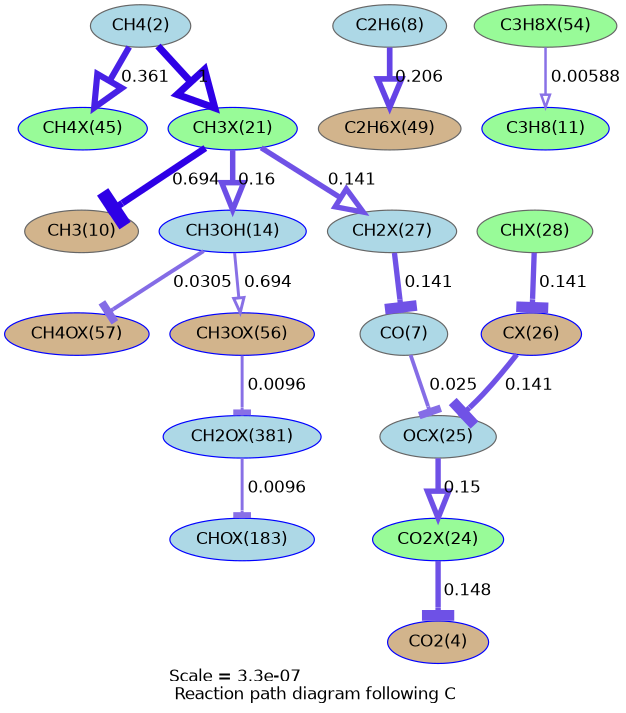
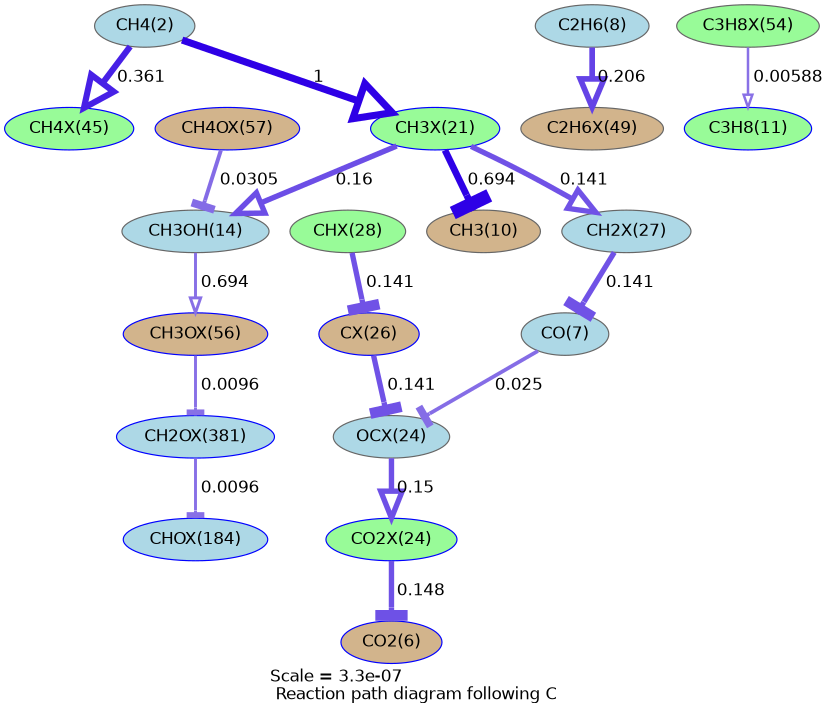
  digraph {
    fontname=Helvetica
    label="Scale = 3.3e-07\l Reaction path diagram following C"
    node [color=gray40 fillcolor=lightblue fontname=Helvetica style=filled]
    edge [arrowhead=tee arrowsize=2.26 color="0.7, 0.641, 0.9" fontname=Helvetica penwidth=4.52]
    n1 [label="CH4(2)"]
    n2 [color=blue fillcolor=palegreen label="CH4X(45)"]
    n3 [color=blue fillcolor=palegreen label="CH3X(21)"]
    n4 [fillcolor=tan label="CH3(10)"]
-   n5 [color=blue label="CH3OH(14)"]
+   n5 [label="CH3OH(14)"]
    n6 [label="CH2X(27)"]
    n7 [color=blue fillcolor=tan label="CH4OX(57)"]
    n8 [color=blue fillcolor=tan label="CH3OX(56)"]
    n9 [label="CO(7)"]
    n10 [label="C2H6(8)"]
    n11 [fillcolor=tan label="C2H6X(49)"]
    n12 [color=blue label="CH2OX(381)"]
    n13 [fillcolor=palegreen label="CHX(28)"]
    n14 [color=blue fillcolor=tan label="CX(26)"]
-   n15 [color=blue label="CHOX(183)"]
-   n16 [label="OCX(25)"]
+   n15 [color=blue label="CHOX(184)"]
+   n16 [label="OCX(24)"]
    n17 [color=blue fillcolor=palegreen label="CO2X(24)"]
-   n18 [color=blue fillcolor=tan label="CO2(4)"]
+   n18 [color=blue fillcolor=tan label="CO2(6)"]
    n19 [fillcolor=palegreen label="C3H8X(54)"]
    n20 [color=blue fillcolor=palegreen label="C3H8(11)"]
    n1 -> n2 [arrowhead=onormal arrowsize=2.61 color="0.7, 0.861, 0.9" label=" 0.361" penwidth=5.23]
    n1 -> n3 [arrowhead=onormal arrowsize=3 color="0.7, 1.5, 0.9" label=" 1" penwidth=6]
    n3 -> n4 [arrowsize=2.86 color="0.7, 1.19, 0.9" label=" 0.694" penwidth=5.72]
    n3 -> n5 [arrowhead=onormal arrowsize=2.31 color="0.7, 0.66, 0.9" label=" 0.16" penwidth=4.62]
    n3 -> n6 [arrowhead=onormal label=" 0.141"]
-   n5 -> n7 [arrowsize=1.68 color="0.7, 0.53, 0.9" label=" 0.0305" penwidth=3.36]
+   n7 -> n5 [arrowsize=1.68 color="0.7, 0.53, 0.9" label=" 0.0305" penwidth=3.36]
    n5 -> n8 [arrowhead=onormal arrowsize=1.25 color="0.7, 0.51, 0.9" label=" 0.694" penwidth=2.5]
    n6 -> n9 [label=" 0.141"]
    n8 -> n12 [arrowsize=1.25 color="0.7, 0.51, 0.9" label=" 0.0096" penwidth=2.49]
    n9 -> n16 [arrowsize=1.61 color="0.7, 0.525, 0.9" label=" 0.025" penwidth=3.22]
    n10 -> n11 [arrowhead=onormal arrowsize=2.4 color="0.7, 0.706, 0.9" label=" 0.206" penwidth=4.81]
    n12 -> n15 [arrowsize=1.25 color="0.7, 0.51, 0.9" label=" 0.0096" penwidth=2.49]
    n13 -> n14 [label=" 0.141"]
    n14 -> n16 [label=" 0.141"]
    n16 -> n17 [arrowhead=onormal arrowsize=2.28 color="0.7, 0.65, 0.9" label=" 0.15" penwidth=4.57]
    n17 -> n18 [arrowsize=2.28 color="0.7, 0.648, 0.9" label=" 0.148" penwidth=4.56]
    n19 -> n20 [arrowhead=onormal arrowsize=1.06 color="0.7, 0.506, 0.9" label=" 0.00588" penwidth=2.12]
  }
